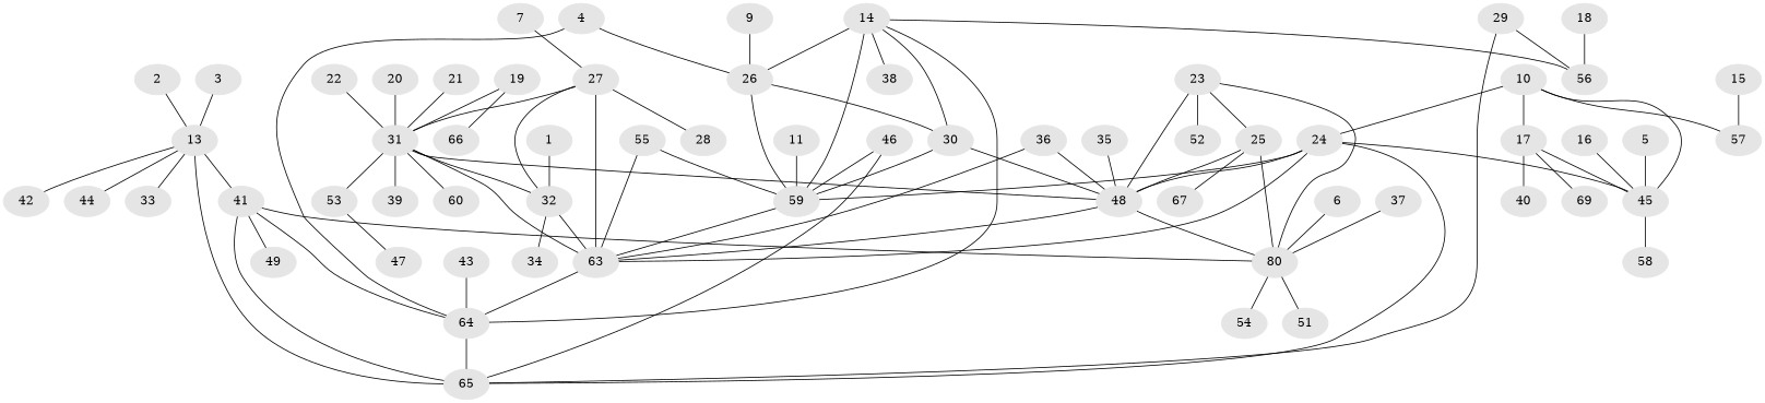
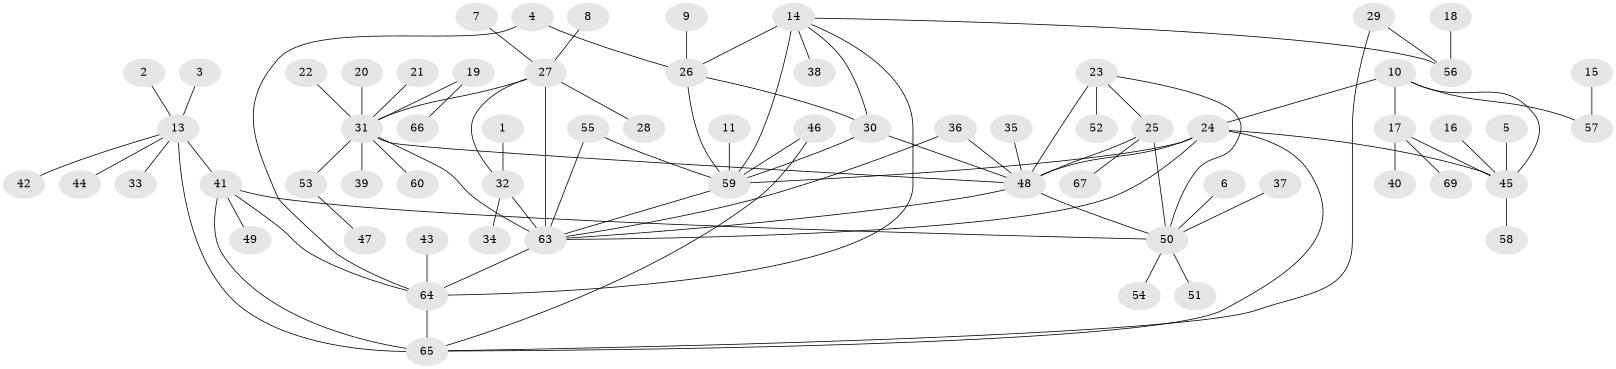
  graph {
    node [color=gray90 style=filled]
    edge [weight=1.0]
    1
    32
    63
    34
    2
    13
    33
    41
    42
    44
    65
    3
    4
    26
    64
    59
    30
    5
    45
    58
    6
-   50 [label=80]
+   50
    51
    54
    7
    27
    31
    28
+   8
    9
    10
    17
    24
    57
    40
    n36 [label=69]
    48
    11
    49
    14
    38
    56
    15
    16
    18
    19
    66
    39
    53
    60
    20
    21
    22
    23
    25
    52
    67
    29
    47
    35
    36
    37
    43
    46
    55
    1 -- 32
    32 -- 63 [weight=2.0]
    32 -- 34
    63 -- 64 [weight=2.0]
    2 -- 13
    13 -- 33
    13 -- 41 [weight=2.0]
    13 -- 42
    13 -- 44
    13 -- 65 [weight=2.0]
    41 -- 65
    41 -- 64 [weight=2.0]
    41 -- 50
    41 -- 49
    3 -- 13
    4 -- 26
    4 -- 64
    26 -- 59 [weight=4.0]
    26 -- 30 [weight=2.0]
    64 -- 65 [weight=2.0]
    59 -- 63
    30 -- 59 [weight=2.0]
    30 -- 48
    5 -- 45
    45 -- 58
    6 -- 50
    50 -- 51
    50 -- 54
    7 -- 27
    27 -- 32 [weight=2.0]
    27 -- 63 [weight=4.0]
    27 -- 31 [weight=2.0]
    27 -- 28
-   31 -- 32
    31 -- 63 [weight=2.0]
    31 -- 48
    31 -- 39
    31 -- 53
    31 -- 60
+   8 -- 27
    9 -- 26
    10 -- 45 [weight=2.0]
    10 -- 17
    10 -- 24 [weight=2.0]
    10 -- 57
    17 -- 45 [weight=2.0]
    17 -- 40
    17 -- n36
    24 -- 63
    24 -- 65
    24 -- 59
    24 -- 45 [weight=4.0]
    24 -- 48
    48 -- 63
    48 -- 50 [weight=2.0]
    11 -- 59
    14 -- 26 [weight=2.0]
    14 -- 64
    14 -- 59 [weight=2.0]
    14 -- 30
    14 -- 38
    14 -- 56
    15 -- 57
    16 -- 45
    18 -- 56
    19 -- 31
    19 -- 66
    53 -- 47
    20 -- 31
    21 -- 31
    22 -- 31
    23 -- 50 [weight=2.0]
    23 -- 48 [weight=4.0]
    23 -- 25 [weight=2.0]
    23 -- 52
    25 -- 50
    25 -- 48 [weight=2.0]
    25 -- 67
    29 -- 65
    29 -- 56
    35 -- 48
    36 -- 63
    36 -- 48
    37 -- 50
    43 -- 64
    46 -- 65
    46 -- 59
    55 -- 63
    55 -- 59
  }
